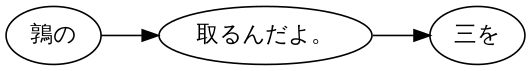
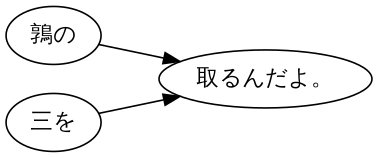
  digraph {
    fontname="IBM Plex Mono"
    rankdir=LR
    node [fontname="IBM Plex Mono"]
    edge [fontname="IBM Plex Mono"]
    n1 [label="鶉の"]
    n2 [label="取るんだよ。"]
    n3 [label="三を"]
    n1 -> n2
-   n2 -> n3
+   n3 -> n2
  }
